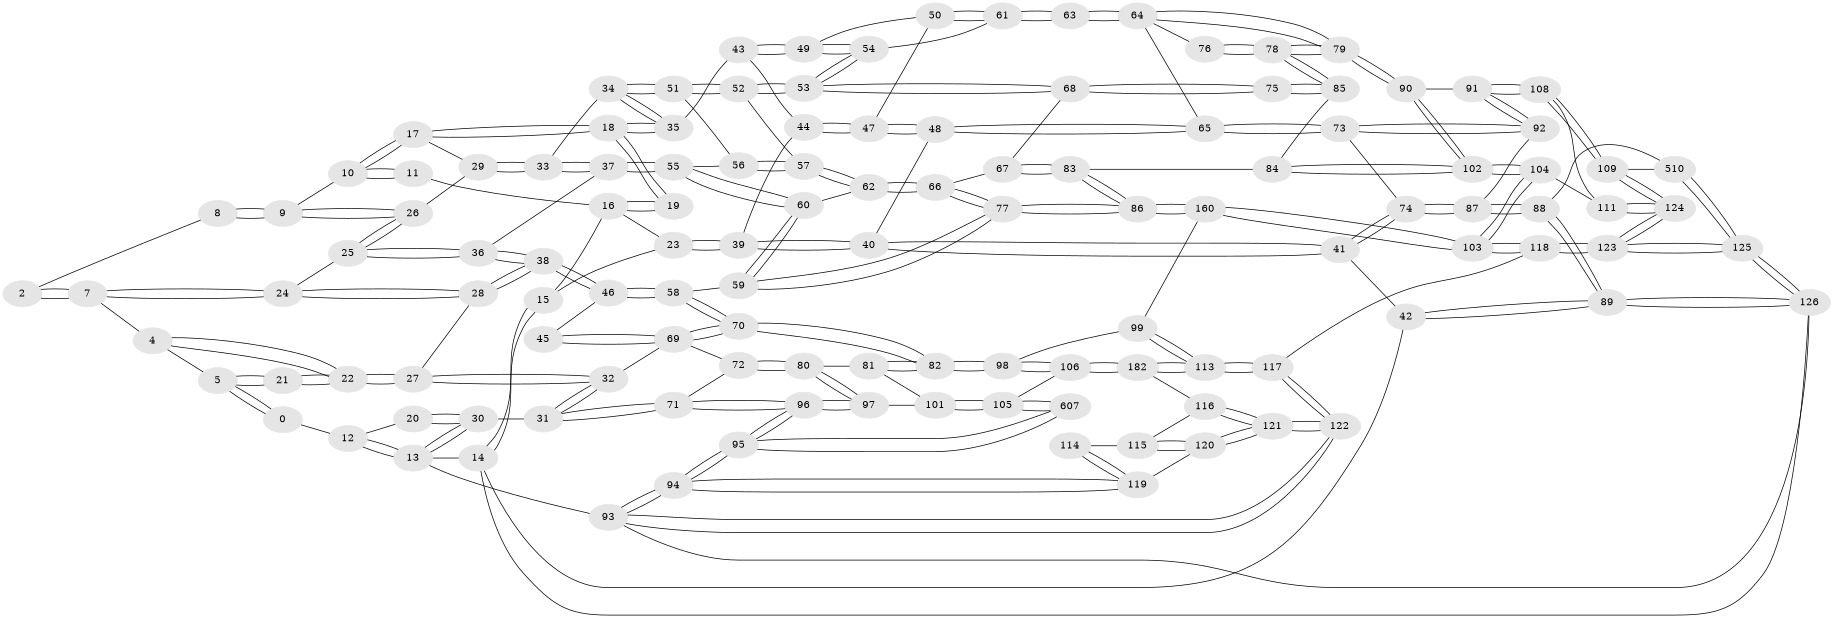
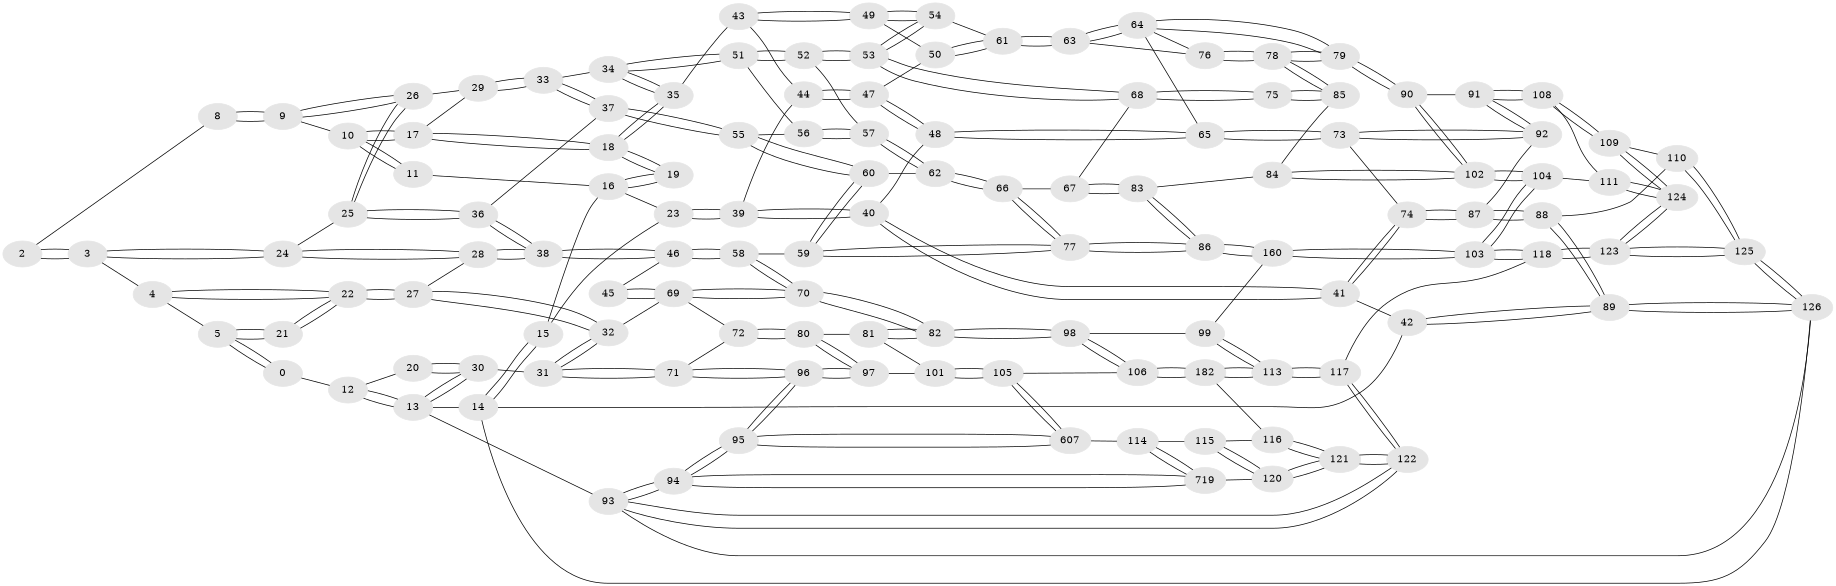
  graph {
    rankdir=LR
    node [color=gray90 style=filled]
    2
    8
-   3 [label=7]
+   3
    9
    4
    24
    5
    22
    25
    28
    n11 [label=0]
    21
    27
    12
    13
    20
    11
    16
    10
    26
    17
    29
    18
    23
    19
    14
    30
    93
    15
    42
    126
    31
    94
    122
    89
    39
    35
    33
    43
    32
    40
    44
    36
    38
    37
    69
    46
    34
    71
    72
    96
    45
    51
    55
    52
    56
    49
    60
    58
    41
    48
    47
    74
    65
    87
    50
    54
    70
    59
    61
    73
    63
    53
    57
    68
    62
    75
    66
    77
    82
    86
    64
    76
    67
    79
    78
    90
    92
    83
    84
    85
    80
    98
    97
    81
    88
    n97 [label=160]
    102
    91
    101
    105
    99
    106
    104
    103
-   110 [label=510]
+   110
    125
    108
    111
    109
    95
-   119
+   119 [label=719]
    n113 [label=607]
    120
    114
    113
    n117 [label=182]
    117
    118
    123
    124
    116
    115
    121
    2 -- 8
    2 -- 3
    2 -- 3
    8 -- 9
    8 -- 9
    3 -- 4
    3 -- 24
    3 -- 24
    9 -- 10
    9 -- 26
    9 -- 26
    4 -- 5
    4 -- 22
    4 -- 22
    24 -- 25
    24 -- 28
    24 -- 28
    5 -- n11
    5 -- n11
    5 -- 21
    5 -- 21
    22 -- 27
    22 -- 27
    25 -- 26
    25 -- 26
    25 -- 36
    25 -- 36
    28 -- 38
    28 -- 38
    n11 -- 12
    21 -- 22
    21 -- 22
    27 -- 28
    27 -- 32
    27 -- 32
    12 -- 13
    12 -- 13
    12 -- 20
    13 -- 14
    13 -- 30
    13 -- 30
    13 -- 93
    20 -- 30
    20 -- 30
    11 -- 16
    16 -- 23
    16 -- 19
    16 -- 19
    10 -- 11
    10 -- 11
    10 -- 17
    10 -- 17
    26 -- 29
    17 -- 29
    17 -- 18
    17 -- 18
    29 -- 33
    29 -- 33
    18 -- 19
    18 -- 19
    18 -- 35
    18 -- 35
    23 -- 39
    23 -- 39
    14 -- 15
    14 -- 15
    14 -- 42
    14 -- 126
    30 -- 31
    93 -- 126
    93 -- 94
    93 -- 94
    93 -- 122
    93 -- 122
    15 -- 16
    15 -- 23
    42 -- 89
    42 -- 89
    31 -- 32
    31 -- 32
    31 -- 71
    31 -- 71
    94 -- 95
    94 -- 95
    94 -- 119
    94 -- 119
    89 -- 126
    89 -- 126
    39 -- 40
    39 -- 40
    39 -- 44
    35 -- 43
    33 -- 37
    33 -- 37
    33 -- 34
    43 -- 44
    43 -- 49
    43 -- 49
    32 -- 69
    40 -- 41
    40 -- 41
    40 -- 48
    44 -- 47
    44 -- 47
    36 -- 38
    36 -- 38
    36 -- 37
    38 -- 46
    38 -- 46
    37 -- 55
    37 -- 55
    69 -- 72
    69 -- 70
    69 -- 70
    46 -- 58
    46 -- 58
    34 -- 35
    34 -- 35
    34 -- 51
    34 -- 51
    71 -- 72
    71 -- 96
    71 -- 96
    72 -- 80
    72 -- 80
    96 -- 97
    96 -- 97
    45 -- 69
    45 -- 69
    45 -- 46
    51 -- 52
    51 -- 52
    51 -- 56
    55 -- 56
    55 -- 60
    55 -- 60
    52 -- 53
    52 -- 53
    52 -- 57
    56 -- 57
    56 -- 57
    49 -- 50
    49 -- 54
    49 -- 54
    60 -- 62
    58 -- 70
    58 -- 70
    58 -- 59
    41 -- 42
    41 -- 74
    41 -- 74
    48 -- 65
    48 -- 65
    47 -- 48
    47 -- 48
    47 -- 50
    74 -- 87
    74 -- 87
    65 -- 73
    65 -- 73
    87 -- 92
    87 -- 88
    87 -- 88
    50 -- 61
    50 -- 61
    54 -- 61
    70 -- 82
    70 -- 82
    59 -- 60
    59 -- 60
    59 -- 77
    59 -- 77
    61 -- 63
    61 -- 63
    73 -- 74
    73 -- 92
    73 -- 92
    63 -- 64
    63 -- 64
+   63 -- 76
    53 -- 54
    53 -- 54
    53 -- 68
    53 -- 68
    57 -- 62
    57 -- 62
    68 -- 75
    68 -- 75
    62 -- 66
    62 -- 66
    75 -- 85
    75 -- 85
    66 -- 77
    66 -- 77
    66 -- 67
    77 -- 86
    77 -- 86
    82 -- 98
    82 -- 98
    86 -- n97
    86 -- n97
    64 -- 65
    64 -- 76
    64 -- 79
    64 -- 79
    76 -- 78
    76 -- 78
    67 -- 68
    67 -- 83
    67 -- 83
    79 -- 90
    79 -- 90
    78 -- 79
    78 -- 79
    78 -- 85
    78 -- 85
    90 -- 102
    90 -- 102
    90 -- 91
    83 -- 86
    83 -- 86
    83 -- 84
    84 -- 85
    84 -- 102
    84 -- 102
    80 -- 97
    80 -- 97
    80 -- 81
    98 -- 99
    98 -- 106
    98 -- 106
    97 -- 101
    81 -- 82
    81 -- 82
    81 -- 101
    88 -- 89
    88 -- 89
    88 -- 110
    n97 -- 103
    n97 -- 103
    102 -- 104
    102 -- 104
    91 -- 92
    91 -- 92
    91 -- 108
    91 -- 108
    101 -- 105
    101 -- 105
    105 -- 106
    105 -- n113
    105 -- n113
    99 -- n97
    99 -- 113
    99 -- 113
    106 -- n117
    106 -- n117
    104 -- 111
    103 -- 104
    103 -- 104
    103 -- 118
    103 -- 118
    110 -- 125
    110 -- 125
    125 -- 126
    125 -- 126
    108 -- 111
    108 -- 109
    108 -- 109
    111 -- 124
    111 -- 124
    109 -- 110
    109 -- 124
    109 -- 124
    95 -- 96
    95 -- 96
    95 -- n113
    95 -- n113
    119 -- 120
+   n113 -- 114
    120 -- 121
    120 -- 121
    114 -- 119
    114 -- 119
    114 -- 115
    113 -- 117
    113 -- 117
    n117 -- 113
    n117 -- 113
    n117 -- 116
    117 -- 122
    117 -- 122
    117 -- 118
    118 -- 123
    118 -- 123
    123 -- 125
    123 -- 125
    123 -- 124
    123 -- 124
    116 -- 121
    116 -- 121
    115 -- 120
    115 -- 120
    115 -- 116
    121 -- 122
    121 -- 122
  }
